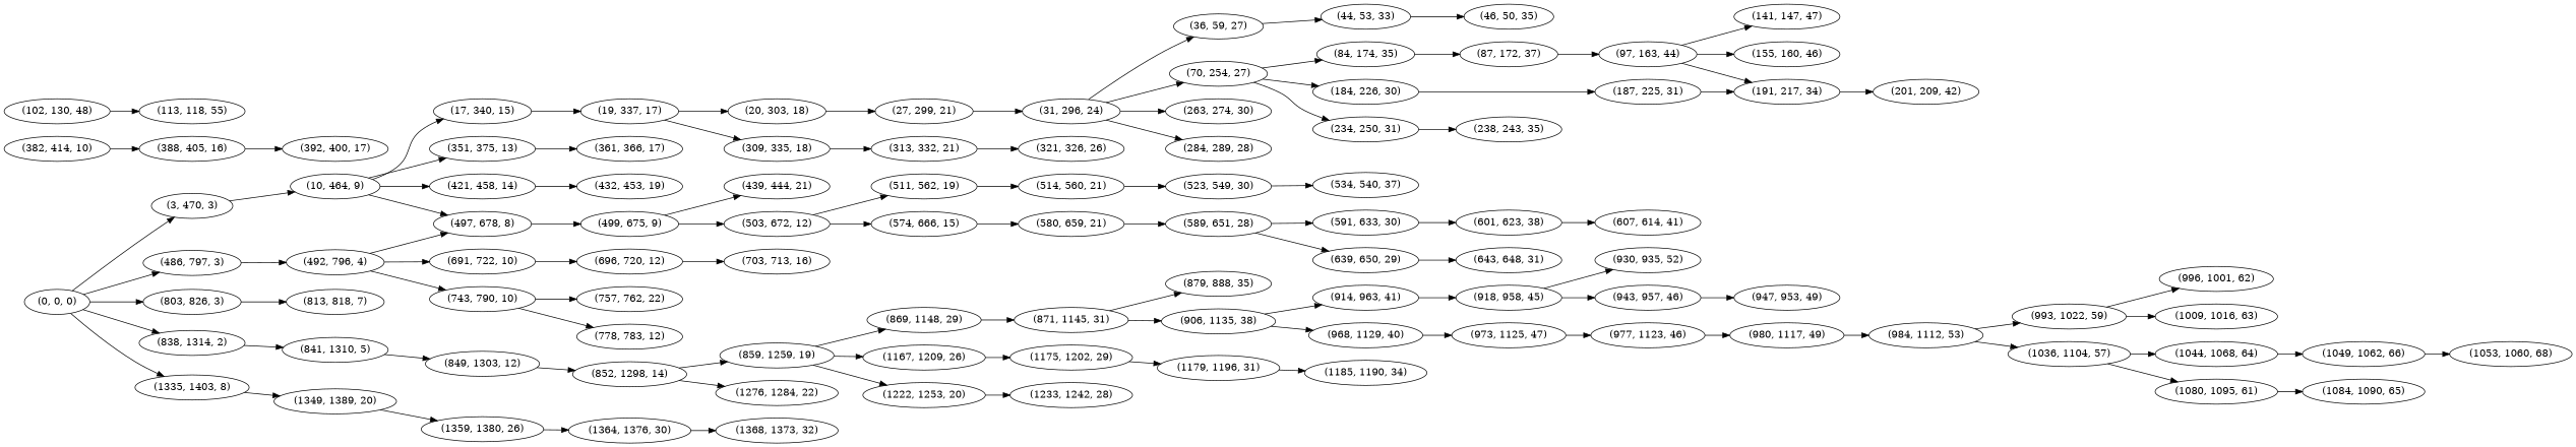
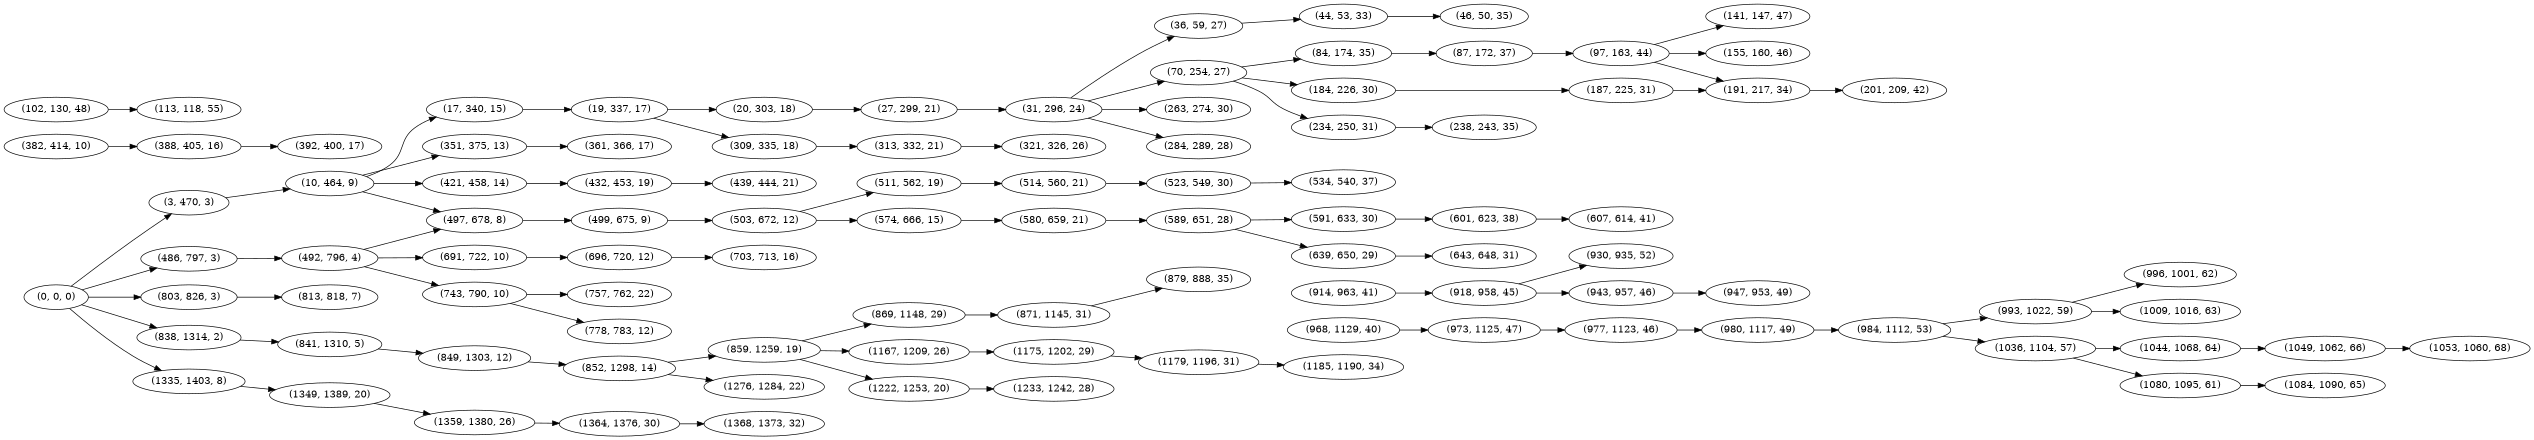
  digraph {
    rankdir=LR
    "(0, 0, 0)"
    "(3, 470, 3)"
    "(486, 797, 3)"
    "(803, 826, 3)"
    "(838, 1314, 2)"
    "(1335, 1403, 8)"
    "(10, 464, 9)"
    "(492, 796, 4)"
    "(813, 818, 7)"
    "(841, 1310, 5)"
    "(1349, 1389, 20)"
    "(17, 340, 15)"
    "(351, 375, 13)"
    "(421, 458, 14)"
    "(497, 678, 8)"
    "(19, 337, 17)"
    "(361, 366, 17)"
    "(382, 414, 10)"
    "(388, 405, 16)"
    "(432, 453, 19)"
    "(20, 303, 18)"
    "(309, 335, 18)"
    "(27, 299, 21)"
    "(313, 332, 21)"
    "(31, 296, 24)"
    "(36, 59, 27)"
    "(70, 254, 27)"
    "(263, 274, 30)"
    "(284, 289, 28)"
    "(44, 53, 33)"
    "(84, 174, 35)"
    "(184, 226, 30)"
    "(234, 250, 31)"
    "(46, 50, 35)"
    "(87, 172, 37)"
    "(187, 225, 31)"
    "(238, 243, 35)"
    "(97, 163, 44)"
    "(141, 147, 47)"
    "(155, 160, 46)"
    "(191, 217, 34)"
    "(102, 130, 48)"
    "(113, 118, 55)"
    "(201, 209, 42)"
    "(321, 326, 26)"
    "(392, 400, 17)"
    "(439, 444, 21)"
    "(691, 722, 10)"
    "(743, 790, 10)"
    "(499, 675, 9)"
    "(696, 720, 12)"
    "(757, 762, 22)"
    "(778, 783, 12)"
    "(503, 672, 12)"
    "(511, 562, 19)"
    "(574, 666, 15)"
    "(514, 560, 21)"
    "(580, 659, 21)"
    "(523, 549, 30)"
    "(534, 540, 37)"
    "(589, 651, 28)"
    "(591, 633, 30)"
    "(639, 650, 29)"
    "(601, 623, 38)"
    "(643, 648, 31)"
    "(607, 614, 41)"
    "(703, 713, 16)"
    "(849, 1303, 12)"
    "(852, 1298, 14)"
    "(859, 1259, 19)"
    "(1276, 1284, 22)"
    "(869, 1148, 29)"
    "(1167, 1209, 26)"
    "(1222, 1253, 20)"
    "(871, 1145, 31)"
    "(1175, 1202, 29)"
    "(1233, 1242, 28)"
    "(879, 888, 35)"
-   "(906, 1135, 38)"
    "(914, 963, 41)"
    "(968, 1129, 40)"
    "(918, 958, 45)"
    n83 [label="(973, 1125, 47)"]
    "(930, 935, 52)"
    "(943, 957, 46)"
    "(947, 953, 49)"
    "(977, 1123, 46)"
    "(980, 1117, 49)"
    "(984, 1112, 53)"
    "(993, 1022, 59)"
    "(1036, 1104, 57)"
    "(996, 1001, 62)"
    "(1009, 1016, 63)"
    "(1044, 1068, 64)"
    "(1080, 1095, 61)"
    "(1049, 1062, 66)"
    "(1084, 1090, 65)"
    "(1053, 1060, 68)"
    "(1179, 1196, 31)"
    "(1185, 1190, 34)"
    "(1359, 1380, 26)"
    "(1364, 1376, 30)"
    "(1368, 1373, 32)"
    "(0, 0, 0)" -> "(3, 470, 3)"
    "(0, 0, 0)" -> "(486, 797, 3)"
    "(0, 0, 0)" -> "(803, 826, 3)"
    "(0, 0, 0)" -> "(838, 1314, 2)"
    "(0, 0, 0)" -> "(1335, 1403, 8)"
    "(3, 470, 3)" -> "(10, 464, 9)"
    "(486, 797, 3)" -> "(492, 796, 4)"
    "(803, 826, 3)" -> "(813, 818, 7)"
    "(838, 1314, 2)" -> "(841, 1310, 5)"
    "(1335, 1403, 8)" -> "(1349, 1389, 20)"
    "(10, 464, 9)" -> "(17, 340, 15)"
    "(10, 464, 9)" -> "(351, 375, 13)"
    "(10, 464, 9)" -> "(421, 458, 14)"
    "(10, 464, 9)" -> "(497, 678, 8)"
    "(492, 796, 4)" -> "(497, 678, 8)"
    "(492, 796, 4)" -> "(691, 722, 10)"
    "(492, 796, 4)" -> "(743, 790, 10)"
    "(841, 1310, 5)" -> "(849, 1303, 12)"
    "(1349, 1389, 20)" -> "(1359, 1380, 26)"
    "(17, 340, 15)" -> "(19, 337, 17)"
    "(351, 375, 13)" -> "(361, 366, 17)"
    "(421, 458, 14)" -> "(432, 453, 19)"
    "(497, 678, 8)" -> "(499, 675, 9)"
    "(19, 337, 17)" -> "(20, 303, 18)"
    "(19, 337, 17)" -> "(309, 335, 18)"
    "(382, 414, 10)" -> "(388, 405, 16)"
    "(388, 405, 16)" -> "(392, 400, 17)"
-   "(499, 675, 9)" -> "(439, 444, 21)"
+   "(432, 453, 19)" -> "(439, 444, 21)"
    "(20, 303, 18)" -> "(27, 299, 21)"
    "(309, 335, 18)" -> "(313, 332, 21)"
    "(27, 299, 21)" -> "(31, 296, 24)"
    "(313, 332, 21)" -> "(321, 326, 26)"
    "(31, 296, 24)" -> "(36, 59, 27)"
    "(31, 296, 24)" -> "(70, 254, 27)"
    "(31, 296, 24)" -> "(263, 274, 30)"
    "(31, 296, 24)" -> "(284, 289, 28)"
    "(36, 59, 27)" -> "(44, 53, 33)"
    "(70, 254, 27)" -> "(84, 174, 35)"
    "(70, 254, 27)" -> "(184, 226, 30)"
    "(70, 254, 27)" -> "(234, 250, 31)"
    "(44, 53, 33)" -> "(46, 50, 35)"
    "(84, 174, 35)" -> "(87, 172, 37)"
    "(184, 226, 30)" -> "(187, 225, 31)"
    "(234, 250, 31)" -> "(238, 243, 35)"
    "(87, 172, 37)" -> "(97, 163, 44)"
    "(187, 225, 31)" -> "(191, 217, 34)"
    "(97, 163, 44)" -> "(141, 147, 47)"
    "(97, 163, 44)" -> "(155, 160, 46)"
    "(97, 163, 44)" -> "(191, 217, 34)"
    "(191, 217, 34)" -> "(201, 209, 42)"
    "(102, 130, 48)" -> "(113, 118, 55)"
    "(691, 722, 10)" -> "(696, 720, 12)"
    "(743, 790, 10)" -> "(757, 762, 22)"
    "(743, 790, 10)" -> "(778, 783, 12)"
    "(499, 675, 9)" -> "(503, 672, 12)"
    "(696, 720, 12)" -> "(703, 713, 16)"
    "(503, 672, 12)" -> "(511, 562, 19)"
    "(503, 672, 12)" -> "(574, 666, 15)"
    "(511, 562, 19)" -> "(514, 560, 21)"
    "(574, 666, 15)" -> "(580, 659, 21)"
    "(514, 560, 21)" -> "(523, 549, 30)"
    "(580, 659, 21)" -> "(589, 651, 28)"
    "(523, 549, 30)" -> "(534, 540, 37)"
    "(589, 651, 28)" -> "(591, 633, 30)"
    "(589, 651, 28)" -> "(639, 650, 29)"
    "(591, 633, 30)" -> "(601, 623, 38)"
    "(639, 650, 29)" -> "(643, 648, 31)"
    "(601, 623, 38)" -> "(607, 614, 41)"
    "(849, 1303, 12)" -> "(852, 1298, 14)"
    "(852, 1298, 14)" -> "(859, 1259, 19)"
    "(852, 1298, 14)" -> "(1276, 1284, 22)"
    "(859, 1259, 19)" -> "(869, 1148, 29)"
    "(859, 1259, 19)" -> "(1167, 1209, 26)"
    "(859, 1259, 19)" -> "(1222, 1253, 20)"
    "(869, 1148, 29)" -> "(871, 1145, 31)"
    "(1167, 1209, 26)" -> "(1175, 1202, 29)"
    "(1222, 1253, 20)" -> "(1233, 1242, 28)"
    "(871, 1145, 31)" -> "(879, 888, 35)"
-   "(871, 1145, 31)" -> "(906, 1135, 38)"
    "(1175, 1202, 29)" -> "(1179, 1196, 31)"
-   "(906, 1135, 38)" -> "(914, 963, 41)"
-   "(906, 1135, 38)" -> "(968, 1129, 40)"
    "(914, 963, 41)" -> "(918, 958, 45)"
    "(968, 1129, 40)" -> n83
    "(918, 958, 45)" -> "(930, 935, 52)"
    "(918, 958, 45)" -> "(943, 957, 46)"
    n83 -> "(977, 1123, 46)"
    "(943, 957, 46)" -> "(947, 953, 49)"
    "(977, 1123, 46)" -> "(980, 1117, 49)"
    "(980, 1117, 49)" -> "(984, 1112, 53)"
    "(984, 1112, 53)" -> "(993, 1022, 59)"
    "(984, 1112, 53)" -> "(1036, 1104, 57)"
    "(993, 1022, 59)" -> "(996, 1001, 62)"
    "(993, 1022, 59)" -> "(1009, 1016, 63)"
    "(1036, 1104, 57)" -> "(1044, 1068, 64)"
    "(1036, 1104, 57)" -> "(1080, 1095, 61)"
    "(1044, 1068, 64)" -> "(1049, 1062, 66)"
    "(1080, 1095, 61)" -> "(1084, 1090, 65)"
    "(1049, 1062, 66)" -> "(1053, 1060, 68)"
    "(1179, 1196, 31)" -> "(1185, 1190, 34)"
    "(1359, 1380, 26)" -> "(1364, 1376, 30)"
    "(1364, 1376, 30)" -> "(1368, 1373, 32)"
  }
